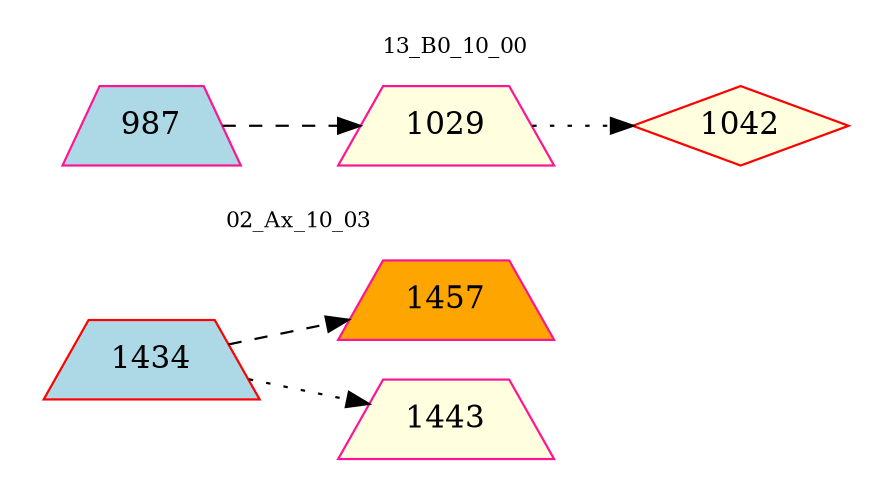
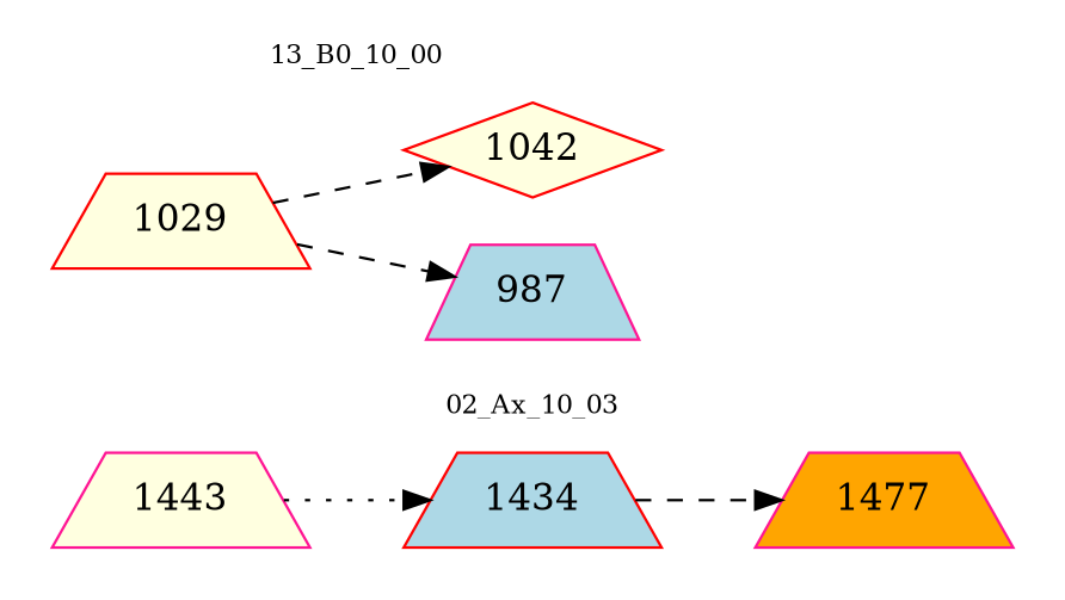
  digraph {
    rankdir=LR
    node [color=deeppink fillcolor=lightyellow shape=trapezium style=filled]
    edge [color=black style=dotted]
    n1 [label=1443]
    n2 [color=red fillcolor=lightblue label=1434]
-   n3 [fillcolor=orange label=1457]
-   n4 [label=1029]
+   n3 [fillcolor=orange label=1477]
+   n4 [color=red label=1029]
    n5 [fillcolor=lightblue label=987]
    n6 [color=red label=1042 shape=diamond]
    subgraph cluster_1 {
      color=white
      fontsize=10
      label="02_Ax_10_03"
      n1
      n2
      n3
    }
    subgraph cluster_2 {
      color=white
      fontsize=10
      label="13_B0_10_00"
      n4
      n5
      n6
    }
-   n2 -> n1
+   n1 -> n2
    n2 -> n3 [style=dashed]
-   n5 -> n4 [style=dashed]
-   n4 -> n6
+   n4 -> n5 [style=dashed]
+   n4 -> n6 [style=dashed]
  }
